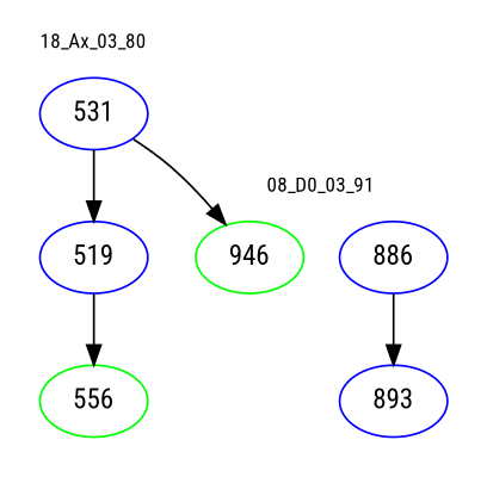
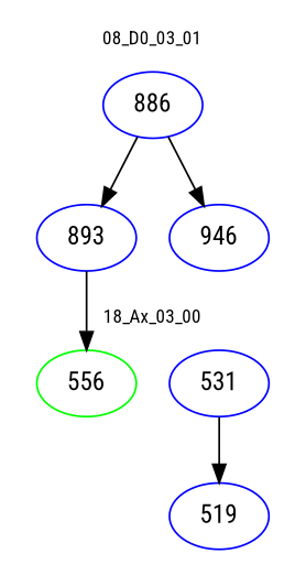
  digraph {
    fontname="Roboto Condensed"
    node [color=blue fontname="Roboto Condensed"]
    edge [color=black fontname="Roboto Condensed"]
    n1 [label=531]
    n2 [label=519]
    n3 [color=green label=556]
    n4 [label=893]
    n5 [label=886]
-   n6 [color=green label=946]
+   n6 [label=946]
    subgraph cluster_1 {
      color=white
      fontsize=10
-     label="18_Ax_03_80"
+     label="18_Ax_03_00"
      n1
      n2
      n3
    }
    subgraph cluster_2 {
      color=white
      fontsize=10
-     label="08_D0_03_91"
+     label="08_D0_03_01"
      n4
      n5
      n6
    }
    n1 -> n2
-   n2 -> n3
+   n4 -> n3
    n5 -> n4
-   n1 -> n6
+   n5 -> n6
  }
